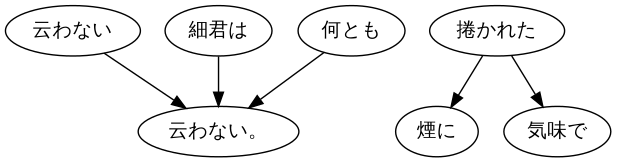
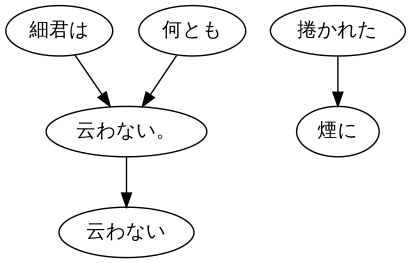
  digraph {
    fontname="Comic Neue"
    node [fontname="Comic Neue"]
    edge [fontname="Comic Neue"]
    n1 [label="云わない"]
    n2 [label="云わない。"]
    n3 [label="細君は"]
    n4 [label="煙に"]
    n5 [label="捲かれた"]
-   n6 [label="気味で"]
    n7 [label="何とも"]
-   n1 -> n2
+   n2 -> n1
    n3 -> n2
    n5 -> n4
-   n5 -> n6
    n7 -> n2
  }
